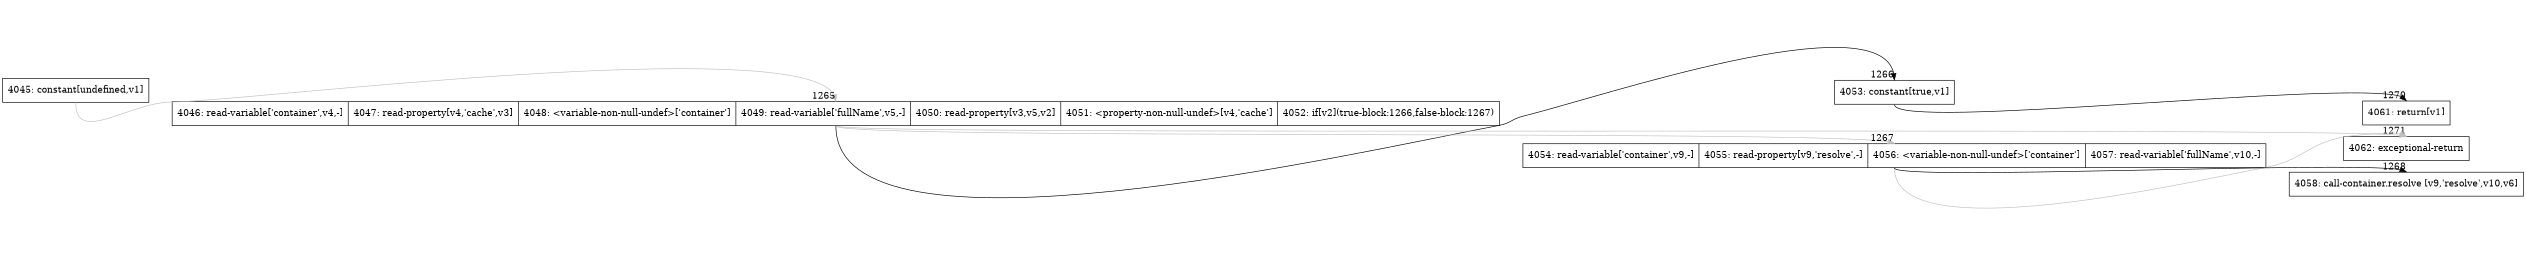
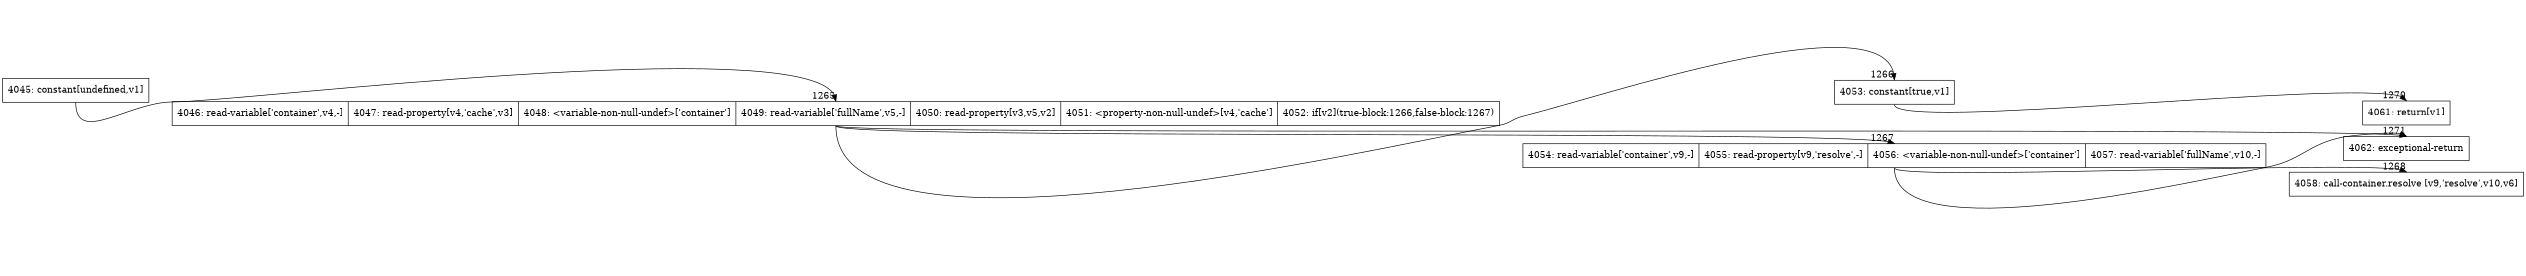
  digraph {
    rankdir=LR
    node [shape=record]
    edge [headport=n tailport=s]
    n1 [label="{4045: constant[undefined,v1]}"]
    n2 [label="{4046: read-variable['container',v4,-]|4047: read-property[v4,'cache',v3]|4048: \<variable-non-null-undef\>['container']|4049: read-variable['fullName',v5,-]|4050: read-property[v3,v5,v2]|4051: \<property-non-null-undef\>[v4,'cache']|4052: if[v2](true-block:1266,false-block:1267)}"]
    n3 [label="{4053: constant[true,v1]}"]
    n4 [label="{4054: read-variable['container',v9,-]|4055: read-property[v9,'resolve',-]|4056: \<variable-non-null-undef\>['container']|4057: read-variable['fullName',v10,-]}"]
    n5 [label="{4062: exceptional-return}"]
    n6 [label="{4061: return[v1]}"]
    n7 [label="{4058: call-container.resolve [v9,'resolve',v10,v6]}"]
-   n1 -> n2 [headlabel="      1265" color=gray]
+   n1 -> n2 [headlabel="      1265"]
    n2 -> n3 [headlabel="      1266"]
-   n2 -> n4 [headlabel="      1267" color=gray]
-   n2 -> n5 [color=gray headlabel="      1271"]
+   n2 -> n4 [headlabel="      1267"]
+   n2 -> n5 [color=black headlabel="      1271"]
    n3 -> n6 [headlabel="      1270"]
-   n4 -> n5 [color=gray]
+   n4 -> n5 [color=black]
    n4 -> n7 [headlabel="      1268"]
  }
